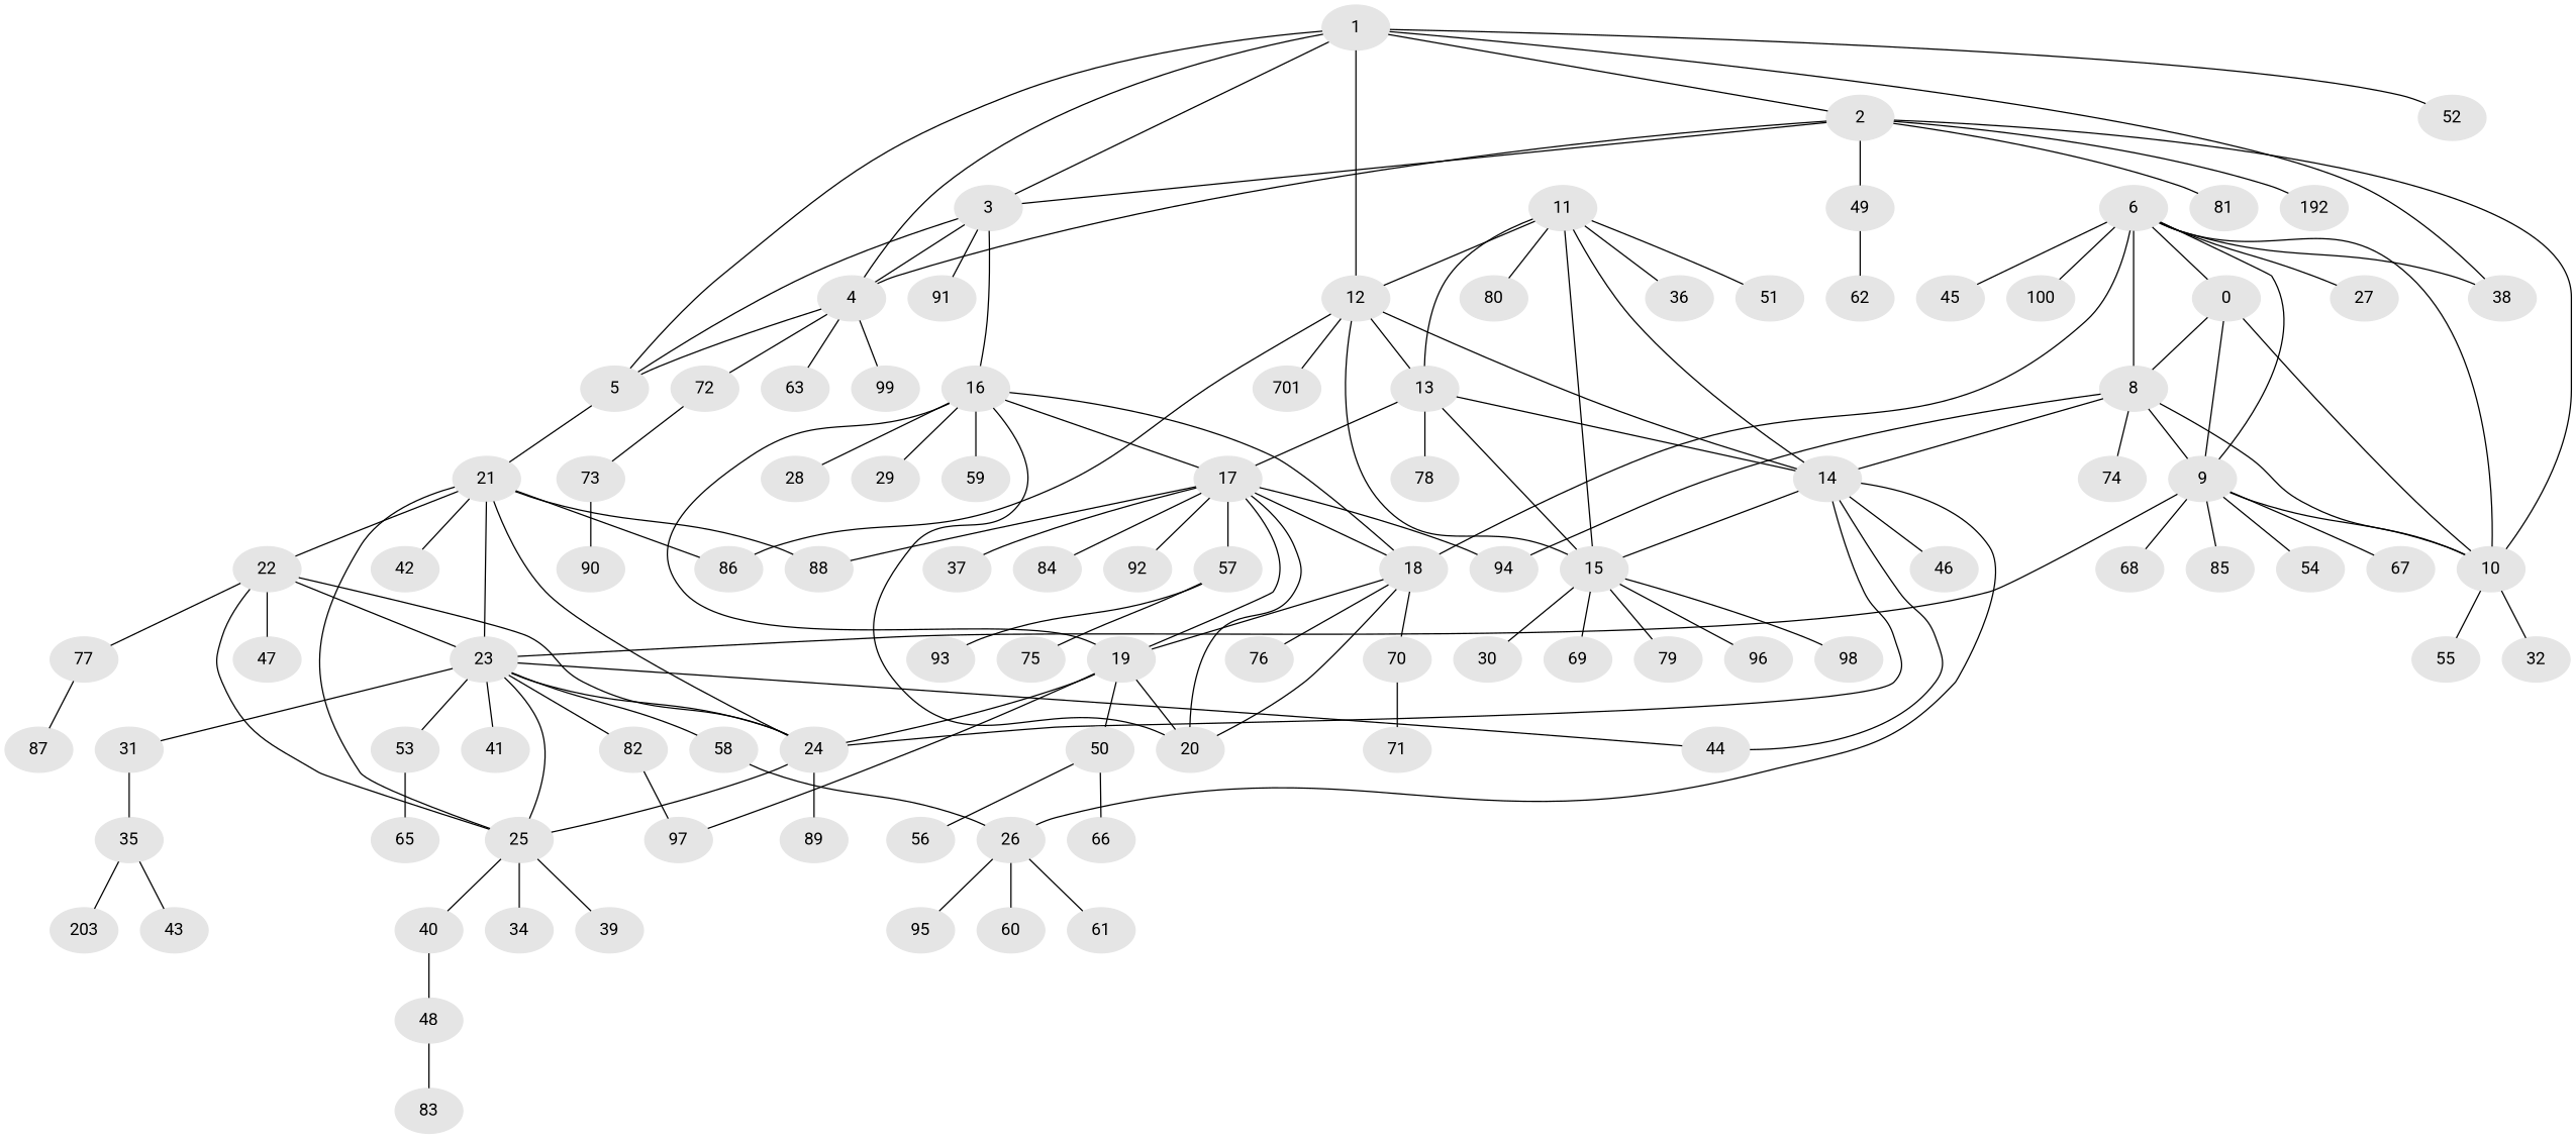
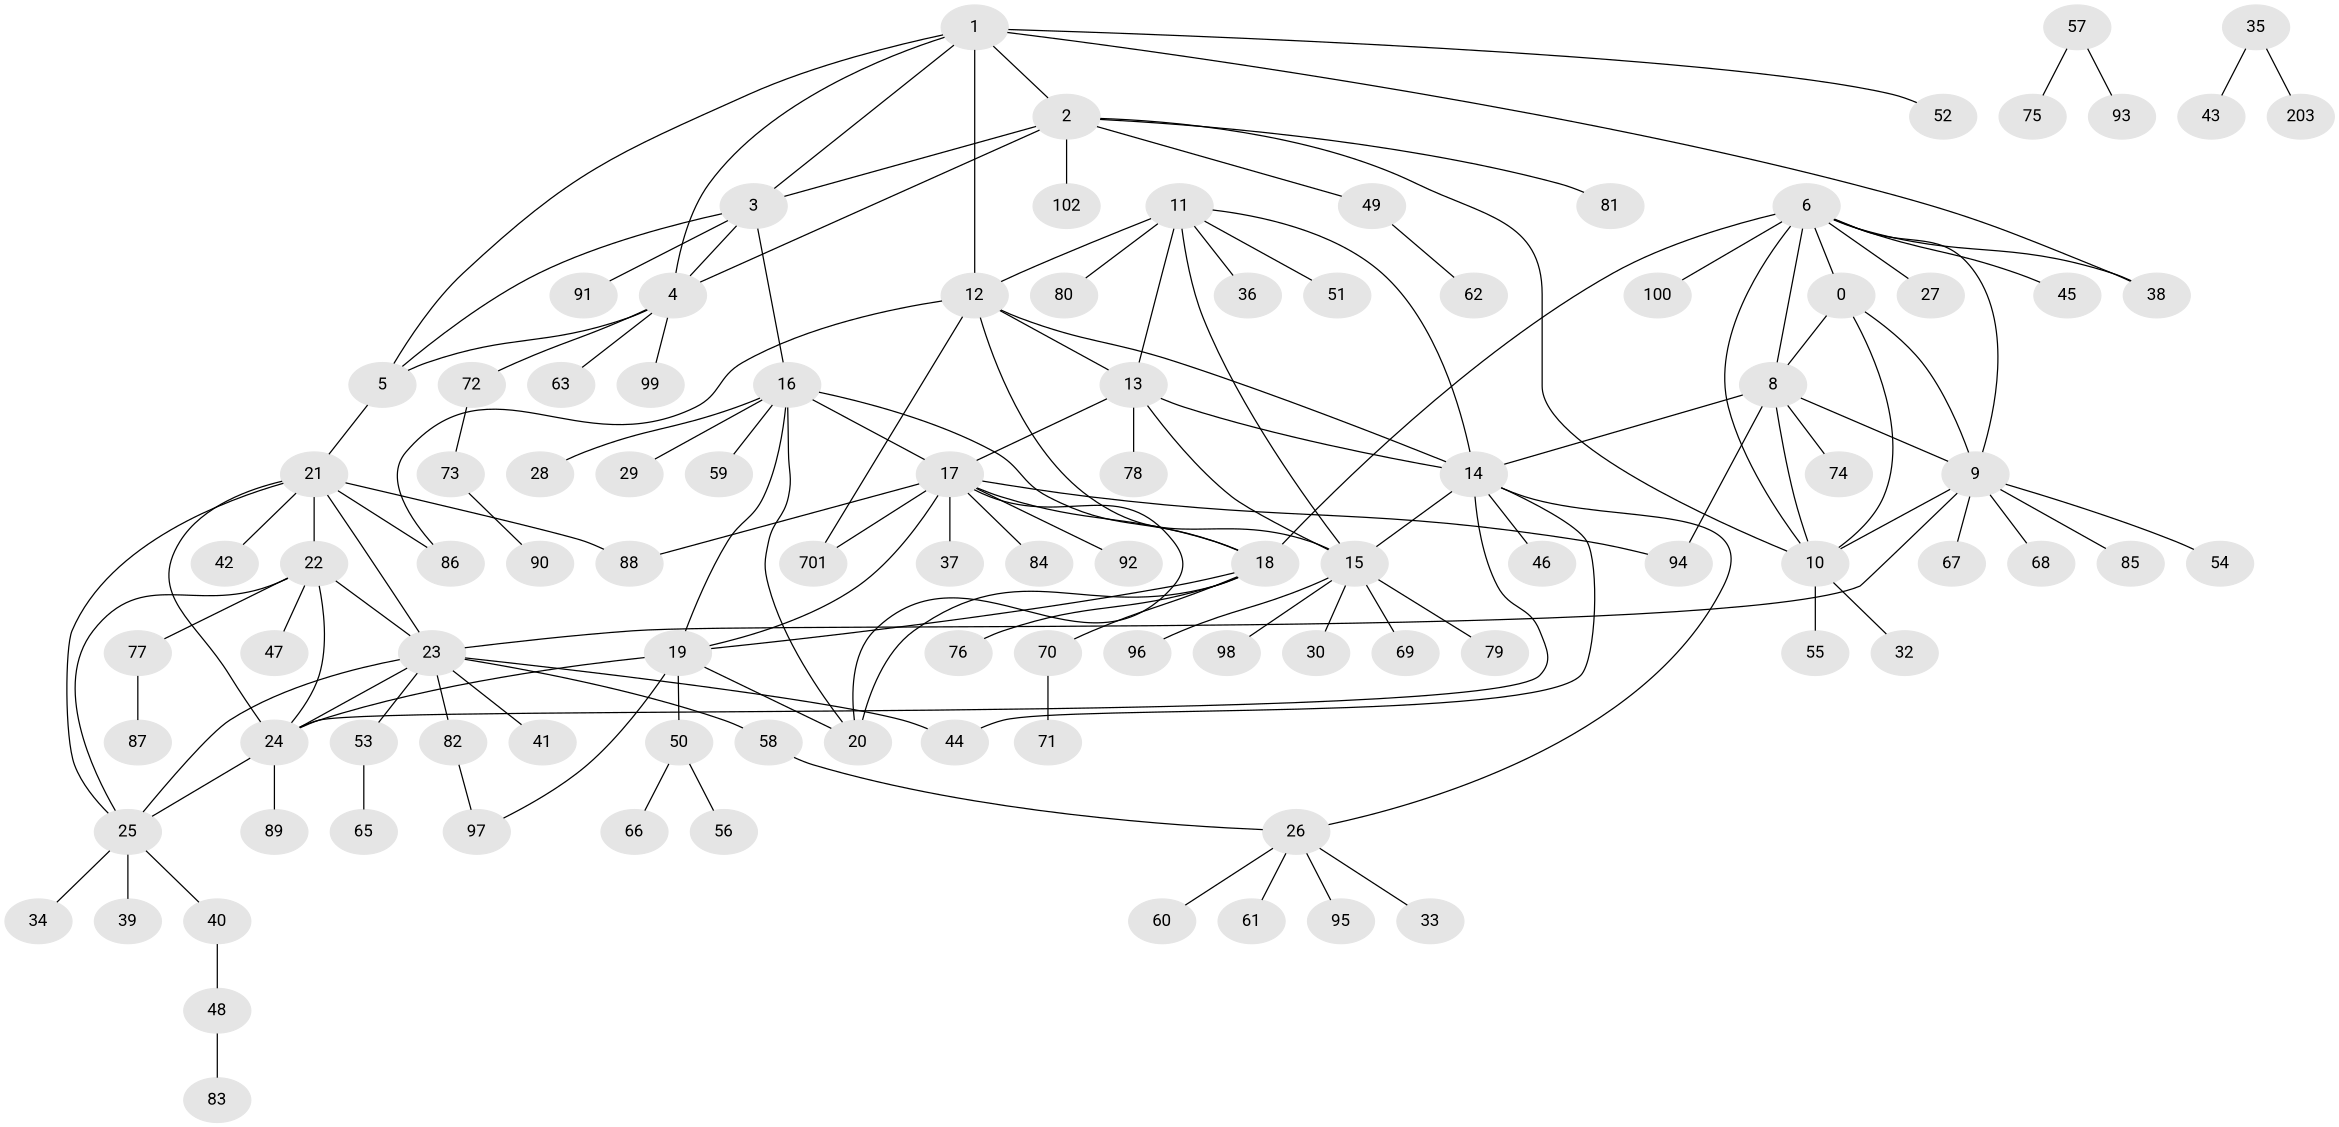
  graph {
    fontname=Roboto
    node [color=gray90 fontname=Roboto style=filled]
    edge [fontname=Roboto]
    1
    2
    3
    4
    5
    12
    38
    52
    10
    49
    81
-   102 [label=192]
+   102
    16
    91
    63
    72
    99
    21
    14
    13
    15
    86
    n23 [label=701]
    32
    55
    62
    18
    17
    19
    20
    28
    29
    59
    73
    23
    24
    88
    22
    25
    42
    6
    n42 [label=0]
    8
    9
    27
    45
    100
    74
    94
    54
    67
    68
    85
    70
    76
    26
    44
    46
-   31
    41
    53
    58
    82
    11
    36
    51
    80
    78
    30
    69
    79
    96
    98
    37
    57
    84
    92
    89
+   33
    60
    61
    95
    50
    97
    75
    93
    71
    56
    66
    47
    77
    34
    39
    40
    87
    35
    65
    48
    43
    n100 [label=203]
    83
    90
    1 -- 2
    1 -- 3
    1 -- 4
    1 -- 5
    1 -- 12
    1 -- 38
    1 -- 52
    2 -- 3
    2 -- 4
    2 -- 10
    2 -- 49
    2 -- 81
    2 -- 102
    3 -- 4
    3 -- 5
    3 -- 16
    3 -- 91
    4 -- 5
    4 -- 63
    4 -- 72
    4 -- 99
    5 -- 21
    12 -- 14
    12 -- 13
    12 -- 15
    12 -- 86
    12 -- n23
    10 -- 32
    10 -- 55
    49 -- 62
    16 -- 18
    16 -- 17
    16 -- 19
    16 -- 20
    16 -- 28
    16 -- 29
    16 -- 59
    72 -- 73
    21 -- 86
    21 -- 23
    21 -- 24
    21 -- 88
    21 -- 22
    21 -- 25
    21 -- 42
    14 -- 15
    14 -- 24
    14 -- 26
    14 -- 44
    14 -- 46
    13 -- 14
    13 -- 15
    13 -- 17
    13 -- 78
    15 -- 30
    15 -- 69
    15 -- 79
    15 -- 96
    15 -- 98
    18 -- 19
    18 -- 20
    18 -- 70
    18 -- 76
    17 -- 18
    17 -- 19
    17 -- 20
    17 -- 88
    17 -- 94
    17 -- 37
-   17 -- 57
+   17 -- n23
    17 -- 84
    17 -- 92
    19 -- 20
    19 -- 24
    19 -- 50
    19 -- 97
    73 -- 90
    23 -- 24
    23 -- 25
    23 -- 44
-   23 -- 31
    23 -- 41
    23 -- 53
    23 -- 58
    23 -- 82
    24 -- 25
    24 -- 89
    22 -- 23
    22 -- 24
    22 -- 25
    22 -- 47
    22 -- 77
    25 -- 34
    25 -- 39
    25 -- 40
    6 -- 38
    6 -- 10
    6 -- 18
    6 -- n42
    6 -- 8
    6 -- 9
    6 -- 27
    6 -- 45
    6 -- 100
    n42 -- 10
    n42 -- 8
    n42 -- 9
    8 -- 10
    8 -- 14
    8 -- 9
    8 -- 74
    8 -- 94
    9 -- 10
    9 -- 23
    9 -- 54
    9 -- 67
    9 -- 68
    9 -- 85
    70 -- 71
+   26 -- 33
    26 -- 60
    26 -- 61
    26 -- 95
-   31 -- 35
    53 -- 65
    58 -- 26
    82 -- 97
    11 -- 12
    11 -- 14
    11 -- 13
    11 -- 15
    11 -- 36
    11 -- 51
    11 -- 80
    57 -- 75
    57 -- 93
    50 -- 56
    50 -- 66
    77 -- 87
    40 -- 48
    35 -- 43
    35 -- n100
    48 -- 83
  }
